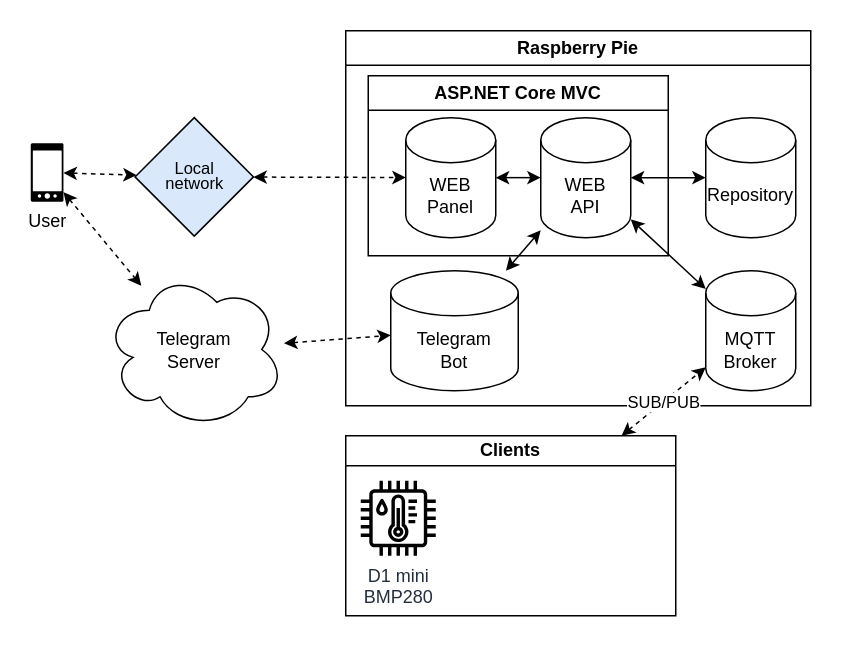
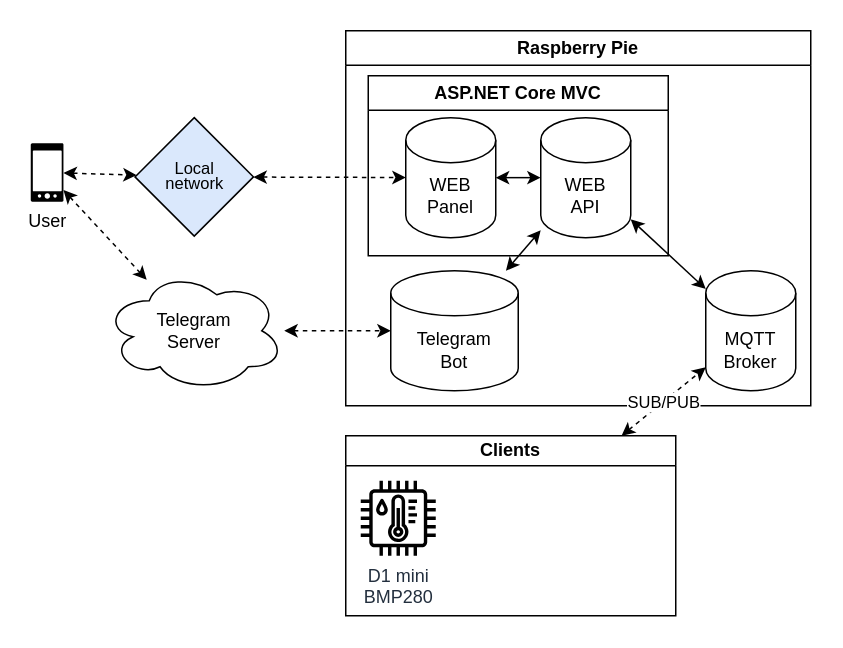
  <mxCell id="0" />
  <mxCell id="1" parent="0" />
  <mxCell id="2" value="Raspberry Pie" style="swimlane;whiteSpace=wrap;html=1;" parent="1" vertex="1"><mxGeometry x="230" y="20" width="310" height="250" as="geometry"><mxRectangle x="540" y="160" width="120" height="30" as="alternateBounds" /></mxGeometry></mxCell>
  <mxCell id="3" value="MQTT&lt;div&gt;Broker&lt;/div&gt;" style="shape=cylinder3;whiteSpace=wrap;html=1;boundedLbl=1;backgroundOutline=1;size=15;" parent="2" vertex="1"><mxGeometry x="240" y="160" width="60" height="80" as="geometry" /></mxCell>
  <mxCell id="4" value="Telegram&lt;div&gt;Bot&lt;/div&gt;" style="shape=cylinder3;whiteSpace=wrap;html=1;boundedLbl=1;backgroundOutline=1;size=15;" parent="2" vertex="1"><mxGeometry x="30" y="160" width="85" height="80" as="geometry" /></mxCell>
  <mxCell id="5" value="" style="endArrow=classic;html=1;rounded=0;startArrow=classic;startFill=1;" parent="2" source="4" target="10" edge="1"><mxGeometry relative="1" as="geometry"><mxPoint x="20" y="80" as="sourcePoint" /><mxPoint x="120" y="80" as="targetPoint" /></mxGeometry></mxCell>
  <mxCell id="6" style="rounded=0;orthogonalLoop=1;jettySize=auto;html=1;startArrow=classic;startFill=1;" parent="2" source="10" target="3" edge="1"><mxGeometry relative="1" as="geometry" /></mxCell>
- <mxCell id="7" style="rounded=0;orthogonalLoop=1;jettySize=auto;html=1;endArrow=classic;endFill=1;startArrow=classic;startFill=1;" parent="2" source="8" target="10" edge="1"><mxGeometry relative="1" as="geometry" /></mxCell>
- <mxCell id="8" value="Repository" style="shape=cylinder3;whiteSpace=wrap;html=1;boundedLbl=1;backgroundOutline=1;size=15;" parent="2" vertex="1"><mxGeometry x="240" y="57.93" width="60" height="80" as="geometry" /></mxCell>
  <mxCell id="9" value="ASP.NET Core MVC" style="swimlane;whiteSpace=wrap;html=1;" parent="2" vertex="1"><mxGeometry x="15" y="30" width="200" height="120" as="geometry" /></mxCell>
  <mxCell id="10" value="&lt;div&gt;WEB&lt;/div&gt;API" style="shape=cylinder3;whiteSpace=wrap;html=1;boundedLbl=1;backgroundOutline=1;size=15;" parent="9" vertex="1"><mxGeometry x="115" y="27.93" width="60" height="80" as="geometry" /></mxCell>
  <mxCell id="11" value="WEB&lt;div&gt;Panel&lt;/div&gt;" style="shape=cylinder3;whiteSpace=wrap;html=1;boundedLbl=1;backgroundOutline=1;size=15;" parent="9" vertex="1"><mxGeometry x="25" y="27.93" width="60" height="80" as="geometry" /></mxCell>
  <mxCell id="12" value="" style="endArrow=classic;html=1;rounded=0;startArrow=classic;startFill=1;" parent="9" source="11" target="10" edge="1"><mxGeometry relative="1" as="geometry"><mxPoint x="66" y="136" as="sourcePoint" /><mxPoint x="85" y="70" as="targetPoint" /></mxGeometry></mxCell>
  <mxCell id="13" value="Clients" style="swimlane;whiteSpace=wrap;html=1;startSize=20;" parent="1" vertex="1"><mxGeometry x="230" y="290" width="220" height="120" as="geometry" /></mxCell>
  <mxCell id="14" value="D1 mini&lt;br&gt;&lt;div&gt;BMP280&lt;/div&gt;" style="sketch=0;outlineConnect=0;fontColor=#232F3E;gradientColor=none;fillColor=light-dark(#000000, #61820b);strokeColor=none;dashed=0;verticalLabelPosition=bottom;verticalAlign=top;align=center;html=1;fontSize=12;fontStyle=0;aspect=fixed;pointerEvents=1;shape=mxgraph.aws4.iot_thing_temperature_humidity_sensor;strokeWidth=1;" parent="13" vertex="1"><mxGeometry x="10" y="30" width="50" height="50" as="geometry" /></mxCell>
- <mxCell id="15" value="Telegram&lt;div&gt;Server&lt;/div&gt;" style="ellipse;shape=cloud;whiteSpace=wrap;html=1;" parent="1" vertex="1"><mxGeometry x="69" y="180" width="120" height="105" as="geometry" /></mxCell>
+ <mxCell id="15" value="Telegram&lt;div&gt;Server&lt;/div&gt;" style="ellipse;shape=cloud;whiteSpace=wrap;html=1;" parent="1" vertex="1"><mxGeometry x="69" y="180" width="120" height="80" as="geometry" /></mxCell>
  <mxCell id="16" value="" style="endArrow=classic;html=1;rounded=0;dashed=1;startArrow=classic;startFill=1;" parent="1" source="13" target="3" edge="1"><mxGeometry relative="1" as="geometry"><mxPoint x="400" y="116" as="sourcePoint" /><mxPoint x="300" y="116" as="targetPoint" /></mxGeometry></mxCell>
  <mxCell id="17" value="SUB/PUB" style="edgeLabel;resizable=0;html=1;;align=center;verticalAlign=middle;" parent="16" connectable="0" vertex="1"><mxGeometry relative="1" as="geometry" /></mxCell>
  <mxCell id="18" value="" style="endArrow=classic;html=1;rounded=0;dashed=1;startArrow=classic;startFill=1;" parent="1" source="15" target="4" edge="1"><mxGeometry width="50" height="50" relative="1" as="geometry"><mxPoint x="120" y="226" as="sourcePoint" /><mxPoint x="-105" y="202" as="targetPoint" /></mxGeometry></mxCell>
  <mxCell id="19" value="&lt;div style=&quot;line-height: 80%;&quot;&gt;&lt;span style=&quot;font-size: 11px; background-color: transparent; color: light-dark(rgb(0, 0, 0), rgb(255, 255, 255));&quot;&gt;Local&lt;/span&gt;&lt;div&gt;&lt;font style=&quot;line-height: 80%; font-size: 11px;&quot;&gt;network&lt;/font&gt;&lt;/div&gt;&lt;/div&gt;" style="rhombus;whiteSpace=wrap;html=1;fillColor=#dae8fc;" parent="1" vertex="1"><mxGeometry x="89.5" y="77.93" width="79" height="79" as="geometry" /></mxCell>
  <mxCell id="20" value="&lt;div style=&quot;line-height: 100%;&quot;&gt;User&lt;/div&gt;" style="sketch=0;html=1;aspect=fixed;strokeColor=none;shadow=0;fillColor=#000000;verticalAlign=top;labelPosition=center;verticalLabelPosition=bottom;shape=mxgraph.gcp2.phone_android" parent="1" vertex="1"><mxGeometry x="20" y="95" width="21.8" height="38.93" as="geometry" /></mxCell>
  <mxCell id="21" value="" style="endArrow=classic;html=1;rounded=0;dashed=1;startArrow=classic;startFill=1;" parent="1" source="20" target="19" edge="1"><mxGeometry width="50" height="50" relative="1" as="geometry"><mxPoint x="190" y="266" as="sourcePoint" /><mxPoint x="270" y="236" as="targetPoint" /></mxGeometry></mxCell>
  <mxCell id="22" value="" style="endArrow=classic;html=1;rounded=0;startArrow=classic;startFill=1;dashed=1;" parent="1" source="19" target="11" edge="1"><mxGeometry width="50" height="50" relative="1" as="geometry"><mxPoint x="240" y="196" as="sourcePoint" /><mxPoint x="290" y="146" as="targetPoint" /></mxGeometry></mxCell>
  <mxCell id="23" value="" style="endArrow=classic;startArrow=classic;html=1;rounded=0;dashed=1;" parent="1" source="20" target="15" edge="1"><mxGeometry width="50" height="50" relative="1" as="geometry"><mxPoint x="240" y="196" as="sourcePoint" /><mxPoint x="290" y="146" as="targetPoint" /></mxGeometry></mxCell>
